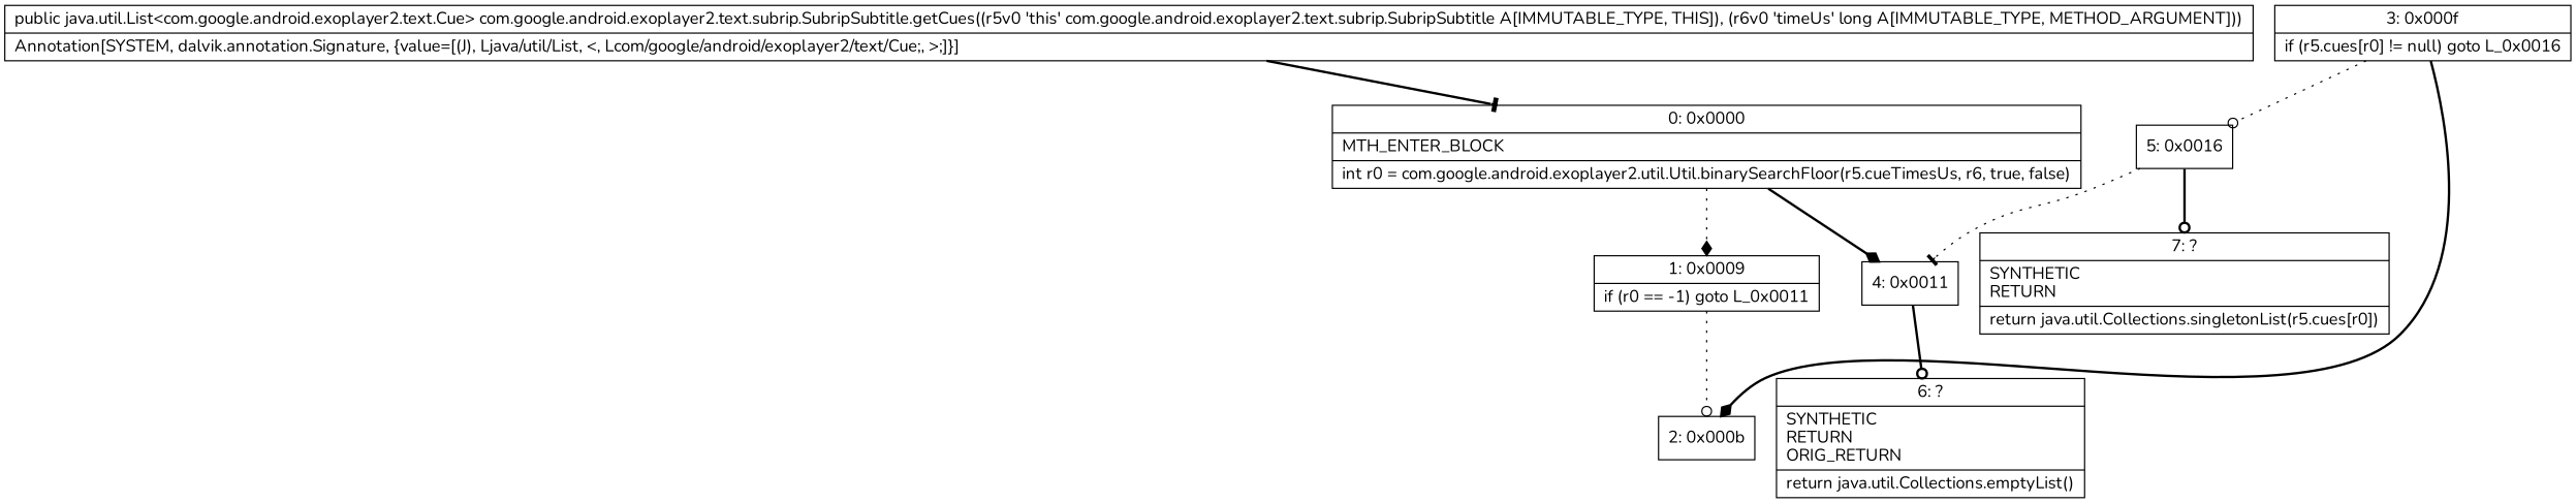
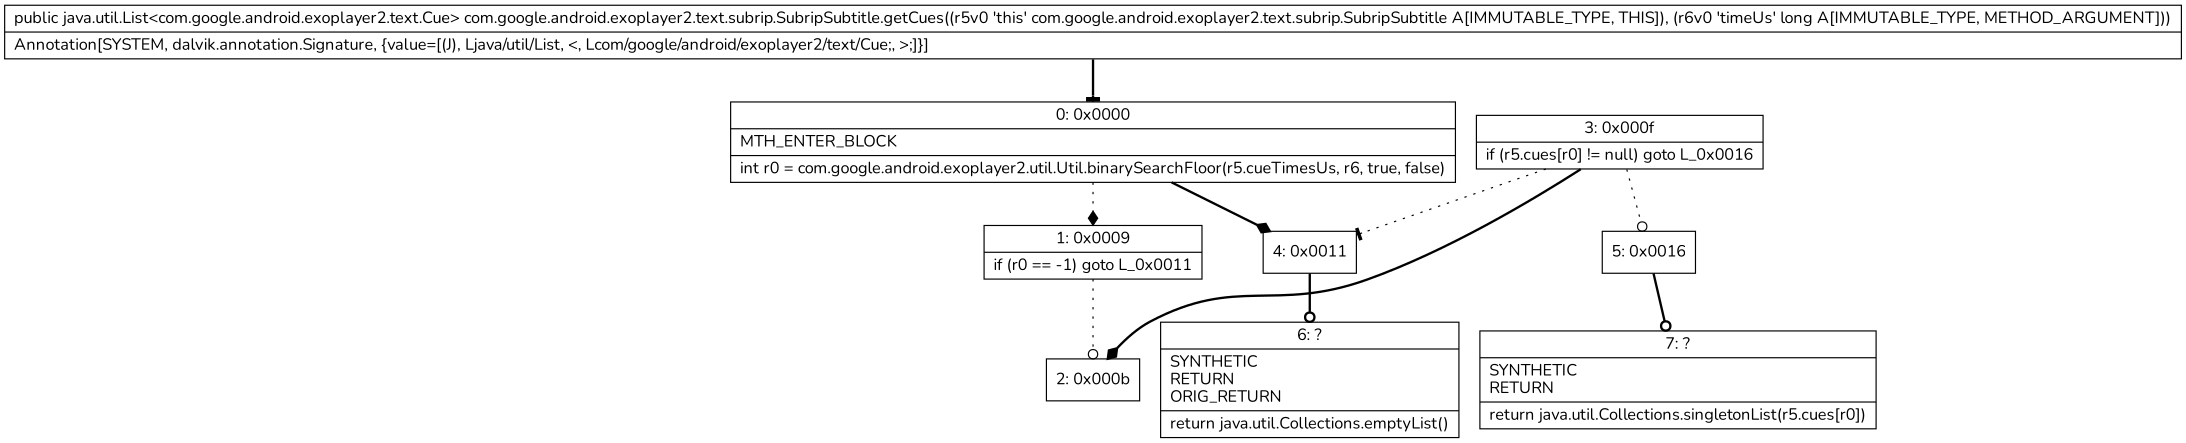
  digraph {
    fontname=Nunito
    node [fontname=Nunito shape=record]
    edge [arrowhead=odot fontname=Nunito style=bold]
    n1 [label="{0\:\ 0x0000|MTH_ENTER_BLOCK\l|int r0 = com.google.android.exoplayer2.util.Util.binarySearchFloor(r5.cueTimesUs, r6, true, false)\l}"]
    n2 [label="{1\:\ 0x0009|if (r0 == \-1) goto L_0x0011\l}"]
    n3 [label="{4\:\ 0x0011}"]
    n4 [label="{2\:\ 0x000b}"]
    n5 [label="{6\:\ ?|SYNTHETIC\lRETURN\lORIG_RETURN\l|return java.util.Collections.emptyList()\l}"]
    n6 [label="{3\:\ 0x000f|if (r5.cues[r0] != null) goto L_0x0016\l}"]
    n7 [label="{5\:\ 0x0016}"]
    n8 [label="{7\:\ ?|SYNTHETIC\lRETURN\l|return java.util.Collections.singletonList(r5.cues[r0])\l}"]
    n9 [label="{public java.util.List\<com.google.android.exoplayer2.text.Cue\> com.google.android.exoplayer2.text.subrip.SubripSubtitle.getCues((r5v0 'this' com.google.android.exoplayer2.text.subrip.SubripSubtitle A[IMMUTABLE_TYPE, THIS]), (r6v0 'timeUs' long A[IMMUTABLE_TYPE, METHOD_ARGUMENT]))  | Annotation[SYSTEM, dalvik.annotation.Signature, \{value=[(J), Ljava\/util\/List, \<, Lcom\/google\/android\/exoplayer2\/text\/Cue;, \>;]\}]\l}"]
    n1 -> n2 [arrowhead=diamond style=dotted]
    n1 -> n3 [arrowhead=diamond]
    n2 -> n4 [style=dotted]
    n3 -> n5
-   n7 -> n3 [arrowhead=tee style=dotted]
+   n6 -> n3 [arrowhead=tee style=dotted]
    n6 -> n4 [arrowhead=diamond]
    n6 -> n7 [style=dotted]
    n7 -> n8
    n9 -> n1 [arrowhead=tee]
  }
